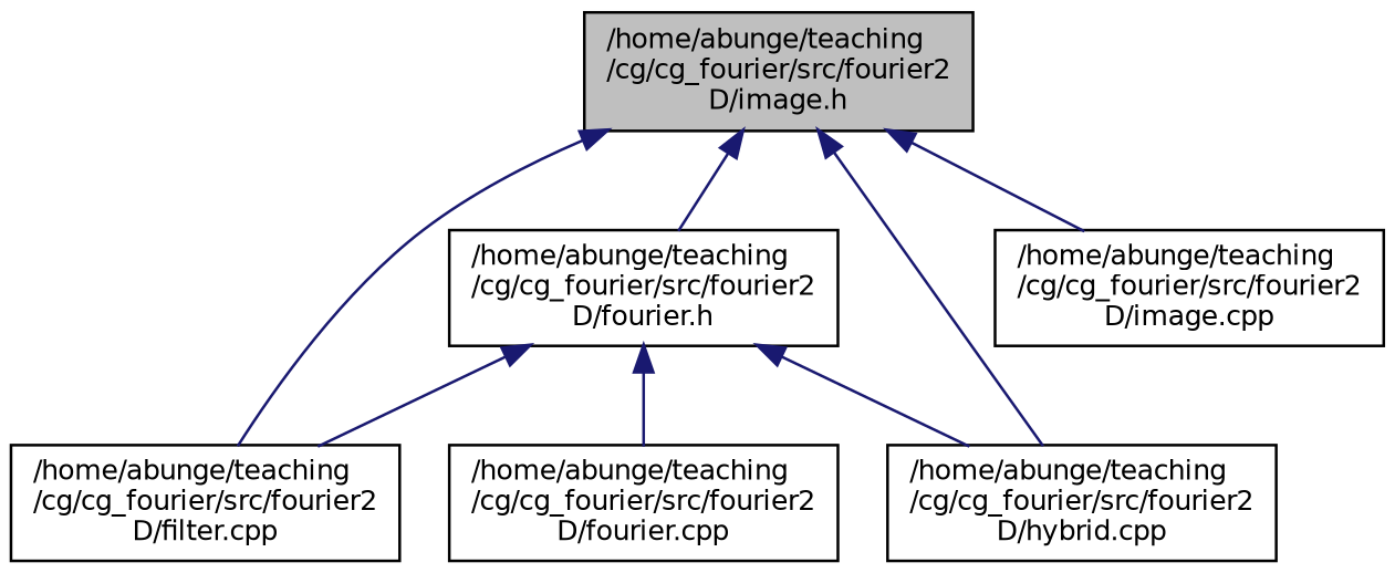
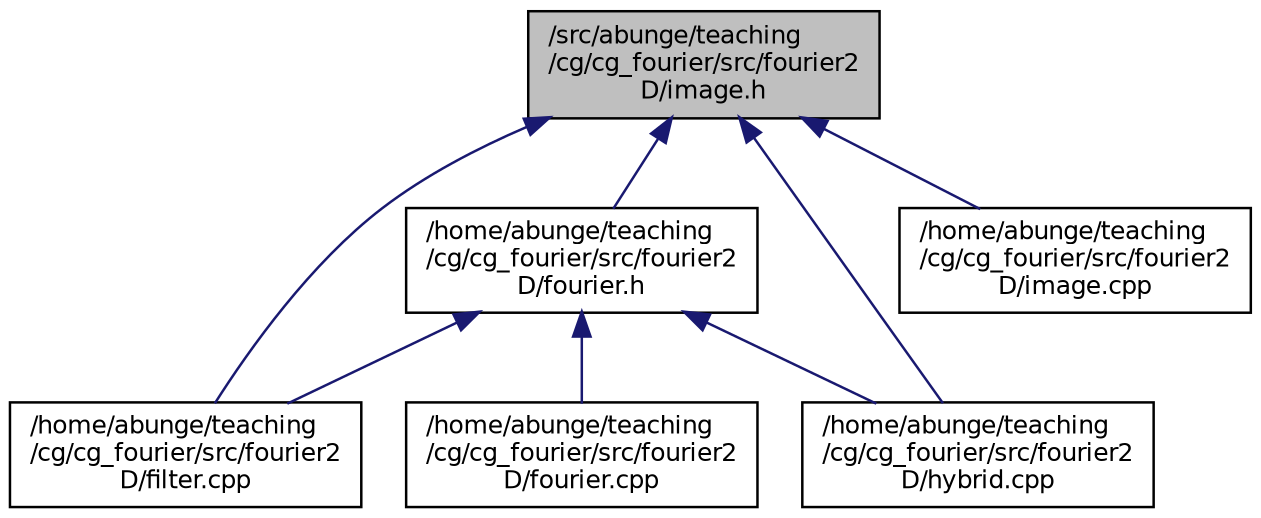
  digraph {
    node [color=black fillcolor=white fontname=Helvetica fontsize=10 shape=record style=filled]
    edge [color=midnightblue dir=back fontname=Helvetica fontsize=10 labelfontname=Helvetica labelfontsize=10 style=solid]
-   n1 [fillcolor=grey75 fontcolor=black height=0.2 label="/home/abunge/teaching\l/cg/cg_fourier/src/fourier2\lD/image.h" width=0.4]
+   n1 [fillcolor=grey75 fontcolor=black height=0.2 label="/src/abunge/teaching\l/cg/cg_fourier/src/fourier2\lD/image.h" width=0.4]
    n2 [height=0.2 label="/home/abunge/teaching\l/cg/cg_fourier/src/fourier2\lD/filter.cpp" width=0.4]
    n3 [height=0.2 label="/home/abunge/teaching\l/cg/cg_fourier/src/fourier2\lD/fourier.h" width=0.4]
    n4 [height=0.2 label="/home/abunge/teaching\l/cg/cg_fourier/src/fourier2\lD/hybrid.cpp" width=0.4]
    n5 [height=0.2 label="/home/abunge/teaching\l/cg/cg_fourier/src/fourier2\lD/image.cpp" width=0.4]
    n6 [height=0.2 label="/home/abunge/teaching\l/cg/cg_fourier/src/fourier2\lD/fourier.cpp" width=0.4]
    n1 -> n2
    n1 -> n3
    n1 -> n4
    n1 -> n5
    n3 -> n2
    n3 -> n4
    n3 -> n6
  }
